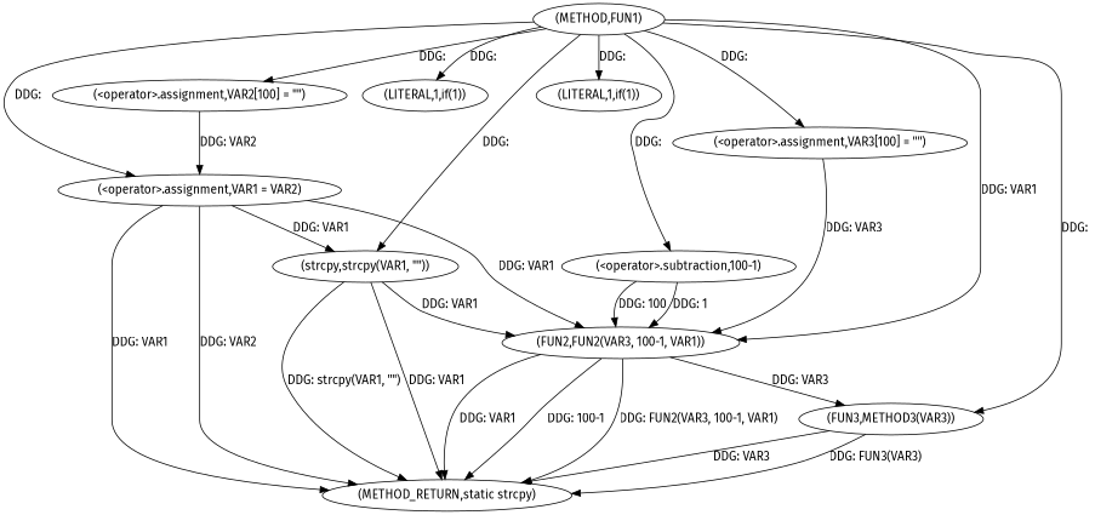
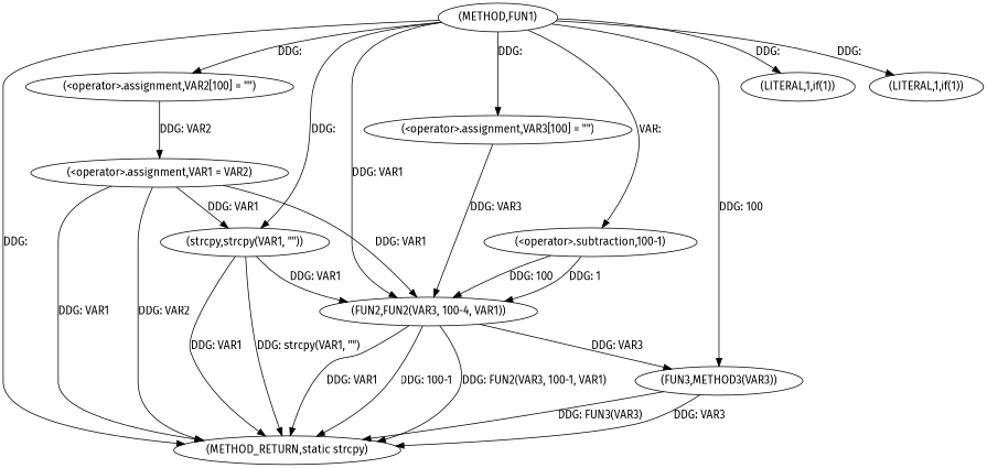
  digraph {
    fontname="Fira Sans"
    node [fontname="Fira Sans"]
    edge [fontname="Fira Sans"]
    n1 [label="(METHOD,FUN1)"]
    n2 [label="(<operator>.assignment,VAR2[100] = \"\")"]
    n3 [label="(<operator>.assignment,VAR1 = VAR2)"]
    n4 [label="(LITERAL,1,if(1))"]
    n5 [label="(strcpy,strcpy(VAR1, \"\"))"]
    n6 [label="(LITERAL,1,if(1))"]
    n7 [label="(<operator>.assignment,VAR3[100] = \"\")"]
-   n8 [label="(FUN2,FUN2(VAR3, 100-1, VAR1))"]
+   n8 [label="(FUN2,FUN2(VAR3, 100-4, VAR1))"]
    n9 [label="(<operator>.subtraction,100-1)"]
    n10 [label="(FUN3,METHOD3(VAR3))"]
    n11 [label="(METHOD_RETURN,static strcpy)"]
    n1 -> n2 [label="DDG: "]
-   n1 -> n3 [label="DDG: "]
+   n1 -> n11 [label="DDG: "]
    n1 -> n4 [label="DDG: "]
    n1 -> n5 [label="DDG: "]
    n1 -> n6 [label="DDG: "]
    n1 -> n7 [label="DDG: "]
    n1 -> n8 [label="DDG: VAR1"]
-   n1 -> n9 [label="DDG: "]
-   n1 -> n10 [label="DDG: "]
+   n1 -> n9 [label="VAR: "]
+   n1 -> n10 [label="DDG: 100"]
    n2 -> n3 [label="DDG: VAR2"]
    n3 -> n5 [label="DDG: VAR1"]
    n3 -> n8 [label="DDG: VAR1"]
    n3 -> n11 [label="DDG: VAR1"]
    n3 -> n11 [label="DDG: VAR2"]
    n5 -> n8 [label="DDG: VAR1"]
    n5 -> n11 [label="DDG: VAR1"]
    n5 -> n11 [label="DDG: strcpy(VAR1, \"\")"]
    n7 -> n8 [label="DDG: VAR3"]
    n8 -> n10 [label="DDG: VAR3"]
    n8 -> n11 [label="DDG: VAR1"]
    n8 -> n11 [label="DDG: 100-1"]
    n8 -> n11 [label="DDG: FUN2(VAR3, 100-1, VAR1)"]
    n9 -> n8 [label="DDG: 100"]
    n9 -> n8 [label="DDG: 1"]
    n10 -> n11 [label="DDG: FUN3(VAR3)"]
    n10 -> n11 [label="DDG: VAR3"]
  }
